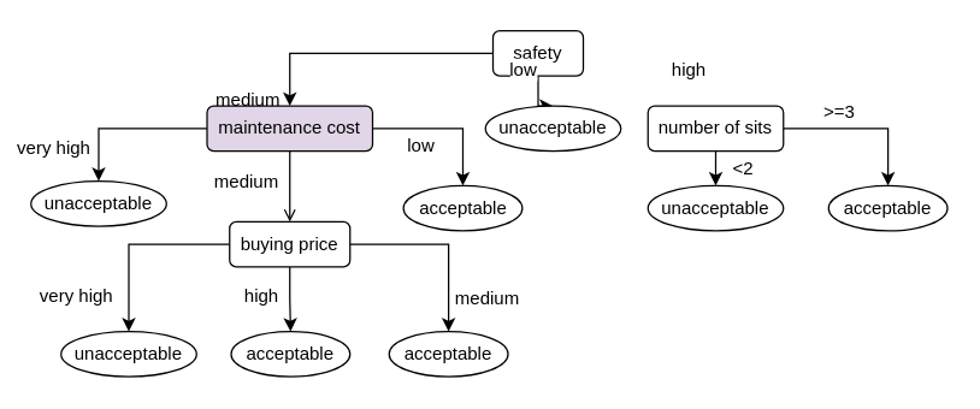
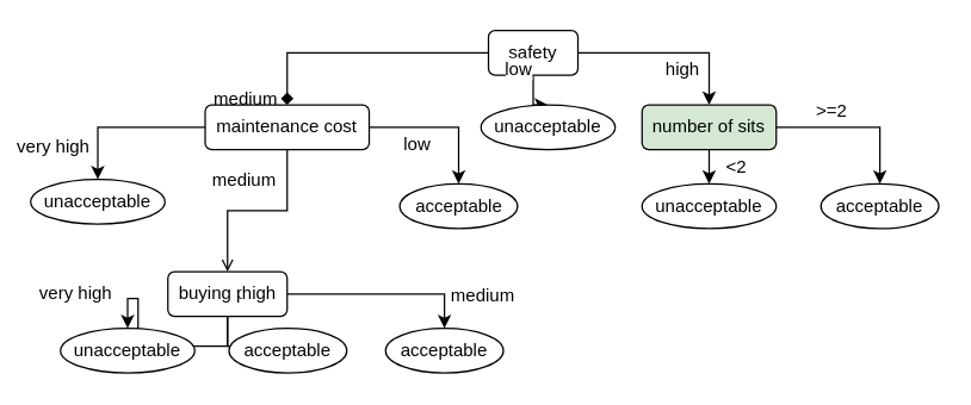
  <mxCell id="0" />
  <mxCell id="1" parent="0" />
- <mxCell id="2" style="edgeStyle=orthogonalEdgeStyle;rounded=0;orthogonalLoop=1;jettySize=auto;html=1;entryX=0.5;entryY=0;entryDx=0;entryDy=0;" edge="1" parent="1" source="6" target="10"><mxGeometry relative="1" as="geometry" /></mxCell>
+ <mxCell id="2" style="edgeStyle=orthogonalEdgeStyle;rounded=0;orthogonalLoop=1;jettySize=auto;html=1;entryX=0.5;entryY=0;entryDx=0;entryDy=0;endArrow=diamond;" edge="1" parent="1" source="6" target="10"><mxGeometry relative="1" as="geometry" /></mxCell>
  <mxCell id="3" value="medium" style="edgeLabel;html=1;align=center;verticalAlign=middle;resizable=0;points=[];fontSize=12;" vertex="1" connectable="0" parent="2"><mxGeometry x="-0.3" y="4" relative="1" as="geometry"><mxPoint x="-105" y="26" as="offset" /></mxGeometry></mxCell>
+ <mxCell id="4" style="edgeStyle=orthogonalEdgeStyle;rounded=0;orthogonalLoop=1;jettySize=auto;html=1;entryX=0.5;entryY=0;entryDx=0;entryDy=0;" edge="1" parent="1" source="6" target="13"><mxGeometry relative="1" as="geometry" /></mxCell>
  <mxCell id="5" style="edgeStyle=orthogonalEdgeStyle;rounded=0;orthogonalLoop=1;jettySize=auto;html=1;entryX=0.5;entryY=0;entryDx=0;entryDy=0;" edge="1" parent="1" source="6" target="14"><mxGeometry relative="1" as="geometry" /></mxCell>
  <mxCell id="6" value="s&lt;span style=&quot;background-color: initial;&quot;&gt;afety&lt;/span&gt;" style="rounded=1;whiteSpace=wrap;html=1;" vertex="1" parent="1"><mxGeometry x="327" y="20" width="60" height="30" as="geometry" /></mxCell>
  <mxCell id="7" style="edgeStyle=orthogonalEdgeStyle;rounded=0;orthogonalLoop=1;jettySize=auto;html=1;exitX=0;exitY=0.5;exitDx=0;exitDy=0;entryX=0.5;entryY=0;entryDx=0;entryDy=0;" edge="1" parent="1" source="10" target="17"><mxGeometry relative="1" as="geometry" /></mxCell>
  <mxCell id="8" style="edgeStyle=orthogonalEdgeStyle;rounded=0;orthogonalLoop=1;jettySize=auto;html=1;endArrow=open;" edge="1" parent="1" source="10" target="21"><mxGeometry relative="1" as="geometry" /></mxCell>
  <mxCell id="9" style="edgeStyle=orthogonalEdgeStyle;rounded=0;orthogonalLoop=1;jettySize=auto;html=1;exitX=1;exitY=0.5;exitDx=0;exitDy=0;entryX=0.5;entryY=0;entryDx=0;entryDy=0;" edge="1" parent="1" source="10" target="27"><mxGeometry relative="1" as="geometry"><mxPoint x="300" y="110" as="targetPoint" /></mxGeometry></mxCell>
- <mxCell id="10" value="m&lt;span style=&quot;background-color: initial;&quot;&gt;aintenance cost&lt;/span&gt;" style="rounded=1;whiteSpace=wrap;html=1;fillColor=#e1d5e7;" vertex="1" parent="1"><mxGeometry x="137" y="70" width="110" height="30" as="geometry" /></mxCell>
+ <mxCell id="10" value="m&lt;span style=&quot;background-color: initial;&quot;&gt;aintenance cost&lt;/span&gt;" style="rounded=1;whiteSpace=wrap;html=1;" vertex="1" parent="1"><mxGeometry x="137" y="70" width="110" height="30" as="geometry" /></mxCell>
  <mxCell id="11" style="edgeStyle=orthogonalEdgeStyle;rounded=0;orthogonalLoop=1;jettySize=auto;html=1;entryX=0.5;entryY=0;entryDx=0;entryDy=0;" edge="1" parent="1" source="13" target="30"><mxGeometry relative="1" as="geometry" /></mxCell>
  <mxCell id="12" style="edgeStyle=orthogonalEdgeStyle;rounded=0;orthogonalLoop=1;jettySize=auto;html=1;exitX=1;exitY=0.5;exitDx=0;exitDy=0;entryX=0.5;entryY=0;entryDx=0;entryDy=0;" edge="1" parent="1" source="13" target="29"><mxGeometry relative="1" as="geometry" /></mxCell>
- <mxCell id="13" value="number of sits" style="rounded=1;whiteSpace=wrap;html=1;" vertex="1" parent="1"><mxGeometry x="430" y="70" width="90" height="30" as="geometry" /></mxCell>
+ <mxCell id="13" value="number of sits" style="rounded=1;whiteSpace=wrap;html=1;fillColor=#d5e8d4;" vertex="1" parent="1"><mxGeometry x="430" y="70" width="90" height="30" as="geometry" /></mxCell>
  <mxCell id="14" value="unacceptable" style="ellipse;whiteSpace=wrap;html=1;" vertex="1" parent="1"><mxGeometry x="322" y="70" width="90" height="30" as="geometry" /></mxCell>
  <mxCell id="15" value="low" style="edgeLabel;html=1;align=center;verticalAlign=middle;resizable=0;points=[];fontSize=12;" vertex="1" connectable="0" parent="1"><mxGeometry x="290" y="40" as="geometry"><mxPoint x="56" y="5" as="offset" /></mxGeometry></mxCell>
  <mxCell id="16" value="high" style="edgeLabel;html=1;align=center;verticalAlign=middle;resizable=0;points=[];fontSize=12;" vertex="1" connectable="0" parent="1"><mxGeometry x="456" y="45" as="geometry" /></mxCell>
  <mxCell id="17" value="unacceptable" style="ellipse;whiteSpace=wrap;html=1;" vertex="1" parent="1"><mxGeometry x="20" y="120" width="90" height="30" as="geometry" /></mxCell>
  <mxCell id="18" style="edgeStyle=orthogonalEdgeStyle;rounded=0;orthogonalLoop=1;jettySize=auto;html=1;entryX=0.5;entryY=0;entryDx=0;entryDy=0;" edge="1" parent="1" source="21" target="23"><mxGeometry relative="1" as="geometry" /></mxCell>
  <mxCell id="19" style="edgeStyle=orthogonalEdgeStyle;rounded=0;orthogonalLoop=1;jettySize=auto;html=1;entryX=0.5;entryY=0;entryDx=0;entryDy=0;" edge="1" parent="1" source="21" target="22"><mxGeometry relative="1" as="geometry" /></mxCell>
  <mxCell id="20" style="edgeStyle=orthogonalEdgeStyle;rounded=0;orthogonalLoop=1;jettySize=auto;html=1;entryX=0.5;entryY=0;entryDx=0;entryDy=0;" edge="1" parent="1" source="21" target="24"><mxGeometry relative="1" as="geometry" /></mxCell>
- <mxCell id="21" value="buying price" style="rounded=1;whiteSpace=wrap;html=1;" vertex="1" parent="1"><mxGeometry x="152" y="147" width="80" height="30" as="geometry" /></mxCell>
+ <mxCell id="21" value="buying price" style="rounded=1;whiteSpace=wrap;html=1;" vertex="1" parent="1"><mxGeometry x="112" y="182" width="80" height="30" as="geometry" /></mxCell>
  <mxCell id="22" value="unacceptable" style="ellipse;whiteSpace=wrap;html=1;" vertex="1" parent="1"><mxGeometry x="40" y="220" width="90" height="30" as="geometry" /></mxCell>
  <mxCell id="23" value="acceptable" style="ellipse;whiteSpace=wrap;html=1;" vertex="1" parent="1"><mxGeometry x="153" y="220" width="79" height="30" as="geometry" /></mxCell>
  <mxCell id="24" value="acceptable" style="ellipse;whiteSpace=wrap;html=1;" vertex="1" parent="1"><mxGeometry x="258" y="220" width="79" height="30" as="geometry" /></mxCell>
  <mxCell id="25" value="very high" style="edgeLabel;html=1;align=center;verticalAlign=middle;resizable=0;points=[];fontSize=12;" vertex="1" connectable="0" parent="1"><mxGeometry x="65" y="111" as="geometry"><mxPoint x="-31" y="-14" as="offset" /></mxGeometry></mxCell>
  <mxCell id="26" value="medium" style="edgeLabel;html=1;align=center;verticalAlign=middle;resizable=0;points=[];fontSize=12;" vertex="1" connectable="0" parent="1"><mxGeometry x="162" y="120" as="geometry" /></mxCell>
  <mxCell id="27" value="acceptable" style="ellipse;whiteSpace=wrap;html=1;" vertex="1" parent="1"><mxGeometry x="267.5" y="123" width="79" height="30" as="geometry" /></mxCell>
  <mxCell id="28" style="edgeStyle=orthogonalEdgeStyle;rounded=0;orthogonalLoop=1;jettySize=auto;html=1;exitX=0.5;exitY=1;exitDx=0;exitDy=0;" edge="1" parent="1" source="13" target="13"><mxGeometry relative="1" as="geometry" /></mxCell>
  <mxCell id="29" value="acceptable" style="ellipse;whiteSpace=wrap;html=1;" vertex="1" parent="1"><mxGeometry x="550" y="123" width="79" height="30" as="geometry" /></mxCell>
  <mxCell id="30" value="unacceptable" style="ellipse;whiteSpace=wrap;html=1;" vertex="1" parent="1"><mxGeometry x="430" y="123" width="90" height="30" as="geometry" /></mxCell>
  <mxCell id="31" value="&amp;lt;2" style="edgeLabel;html=1;align=center;verticalAlign=middle;resizable=0;points=[];fontSize=12;" vertex="1" connectable="0" parent="1"><mxGeometry x="495" y="107" as="geometry"><mxPoint x="-3" y="4" as="offset" /></mxGeometry></mxCell>
- <mxCell id="32" value="&amp;gt;=3" style="edgeLabel;html=1;align=center;verticalAlign=middle;resizable=0;points=[];fontSize=12;" vertex="1" connectable="0" parent="1"><mxGeometry x="498" y="76" as="geometry"><mxPoint x="58" y="-3" as="offset" /></mxGeometry></mxCell>
+ <mxCell id="32" value="&amp;gt;=2" style="edgeLabel;html=1;align=center;verticalAlign=middle;resizable=0;points=[];fontSize=12;" vertex="1" connectable="0" parent="1"><mxGeometry x="498" y="76" as="geometry"><mxPoint x="58" y="-3" as="offset" /></mxGeometry></mxCell>
  <mxCell id="33" value="low" style="edgeLabel;html=1;align=center;verticalAlign=middle;resizable=0;points=[];fontSize=12;" vertex="1" connectable="0" parent="1"><mxGeometry x="222" y="91" as="geometry"><mxPoint x="56" y="5" as="offset" /></mxGeometry></mxCell>
  <mxCell id="34" value="very high" style="edgeLabel;html=1;align=center;verticalAlign=middle;resizable=0;points=[];fontSize=12;" vertex="1" connectable="0" parent="1"><mxGeometry x="80" y="210" as="geometry"><mxPoint x="-31" y="-14" as="offset" /></mxGeometry></mxCell>
  <mxCell id="35" value="high" style="edgeLabel;html=1;align=center;verticalAlign=middle;resizable=0;points=[];fontSize=12;" vertex="1" connectable="0" parent="1"><mxGeometry x="203" y="210" as="geometry"><mxPoint x="-31" y="-14" as="offset" /></mxGeometry></mxCell>
  <mxCell id="36" value="medium" style="edgeLabel;html=1;align=center;verticalAlign=middle;resizable=0;points=[];fontSize=12;" vertex="1" connectable="0" parent="1"><mxGeometry x="322" y="197" as="geometry" /></mxCell>
